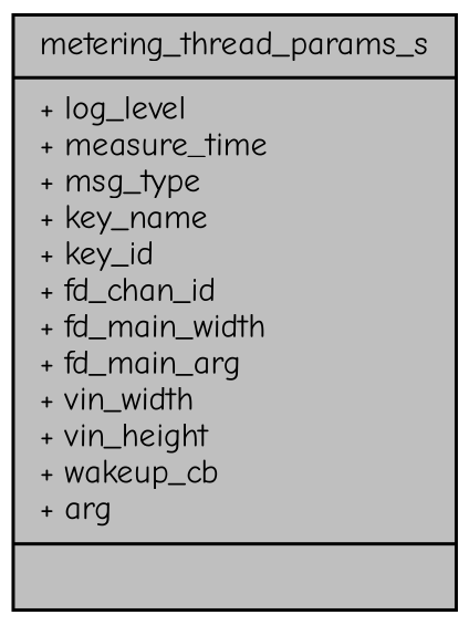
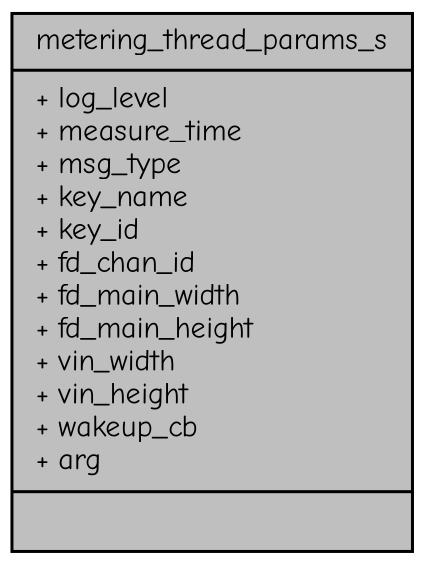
  digraph {
    fontname="Comic Neue"
-   n1 [color=black fillcolor=grey75 fontcolor=black fontname="Comic Neue" fontsize=10 height=0.2 label="{metering_thread_params_s\n|+ log_level\l+ measure_time\l+ msg_type\l+ key_name\l+ key_id\l+ fd_chan_id\l+ fd_main_width\l+ fd_main_arg\l+ vin_width\l+ vin_height\l+ wakeup_cb\l+ arg\l|}" shape=record style=filled width=0.4]
+   n1 [color=black fillcolor=grey75 fontcolor=black fontname="Comic Neue" fontsize=10 height=0.2 label="{metering_thread_params_s\n|+ log_level\l+ measure_time\l+ msg_type\l+ key_name\l+ key_id\l+ fd_chan_id\l+ fd_main_width\l+ fd_main_height\l+ vin_width\l+ vin_height\l+ wakeup_cb\l+ arg\l|}" shape=record style=filled width=0.4]
  }
